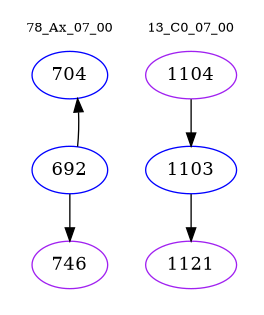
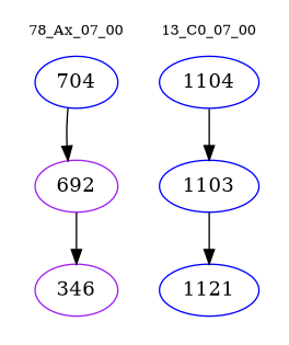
  digraph {
    node [color=blue]
    edge [color=black]
    n1 [label=704]
-   n2 [label=692]
-   n3 [color=purple label=746]
-   n4 [color=purple label=1104]
+   n2 [color=purple label=692]
+   n3 [color=purple label=346]
+   n4 [label=1104]
    n5 [label=1103]
-   n6 [color=purple label=1121]
+   n6 [label=1121]
    subgraph cluster_1 {
      color=white
      fontsize=10
      label="78_Ax_07_00"
      n1
      n2
      n3
    }
    subgraph cluster_2 {
      color=white
      fontsize=10
      label="13_C0_07_00"
      n4
      n5
      n6
    }
-   n2 -> n1
+   n1 -> n2
    n2 -> n3
    n4 -> n5
    n5 -> n6
  }
